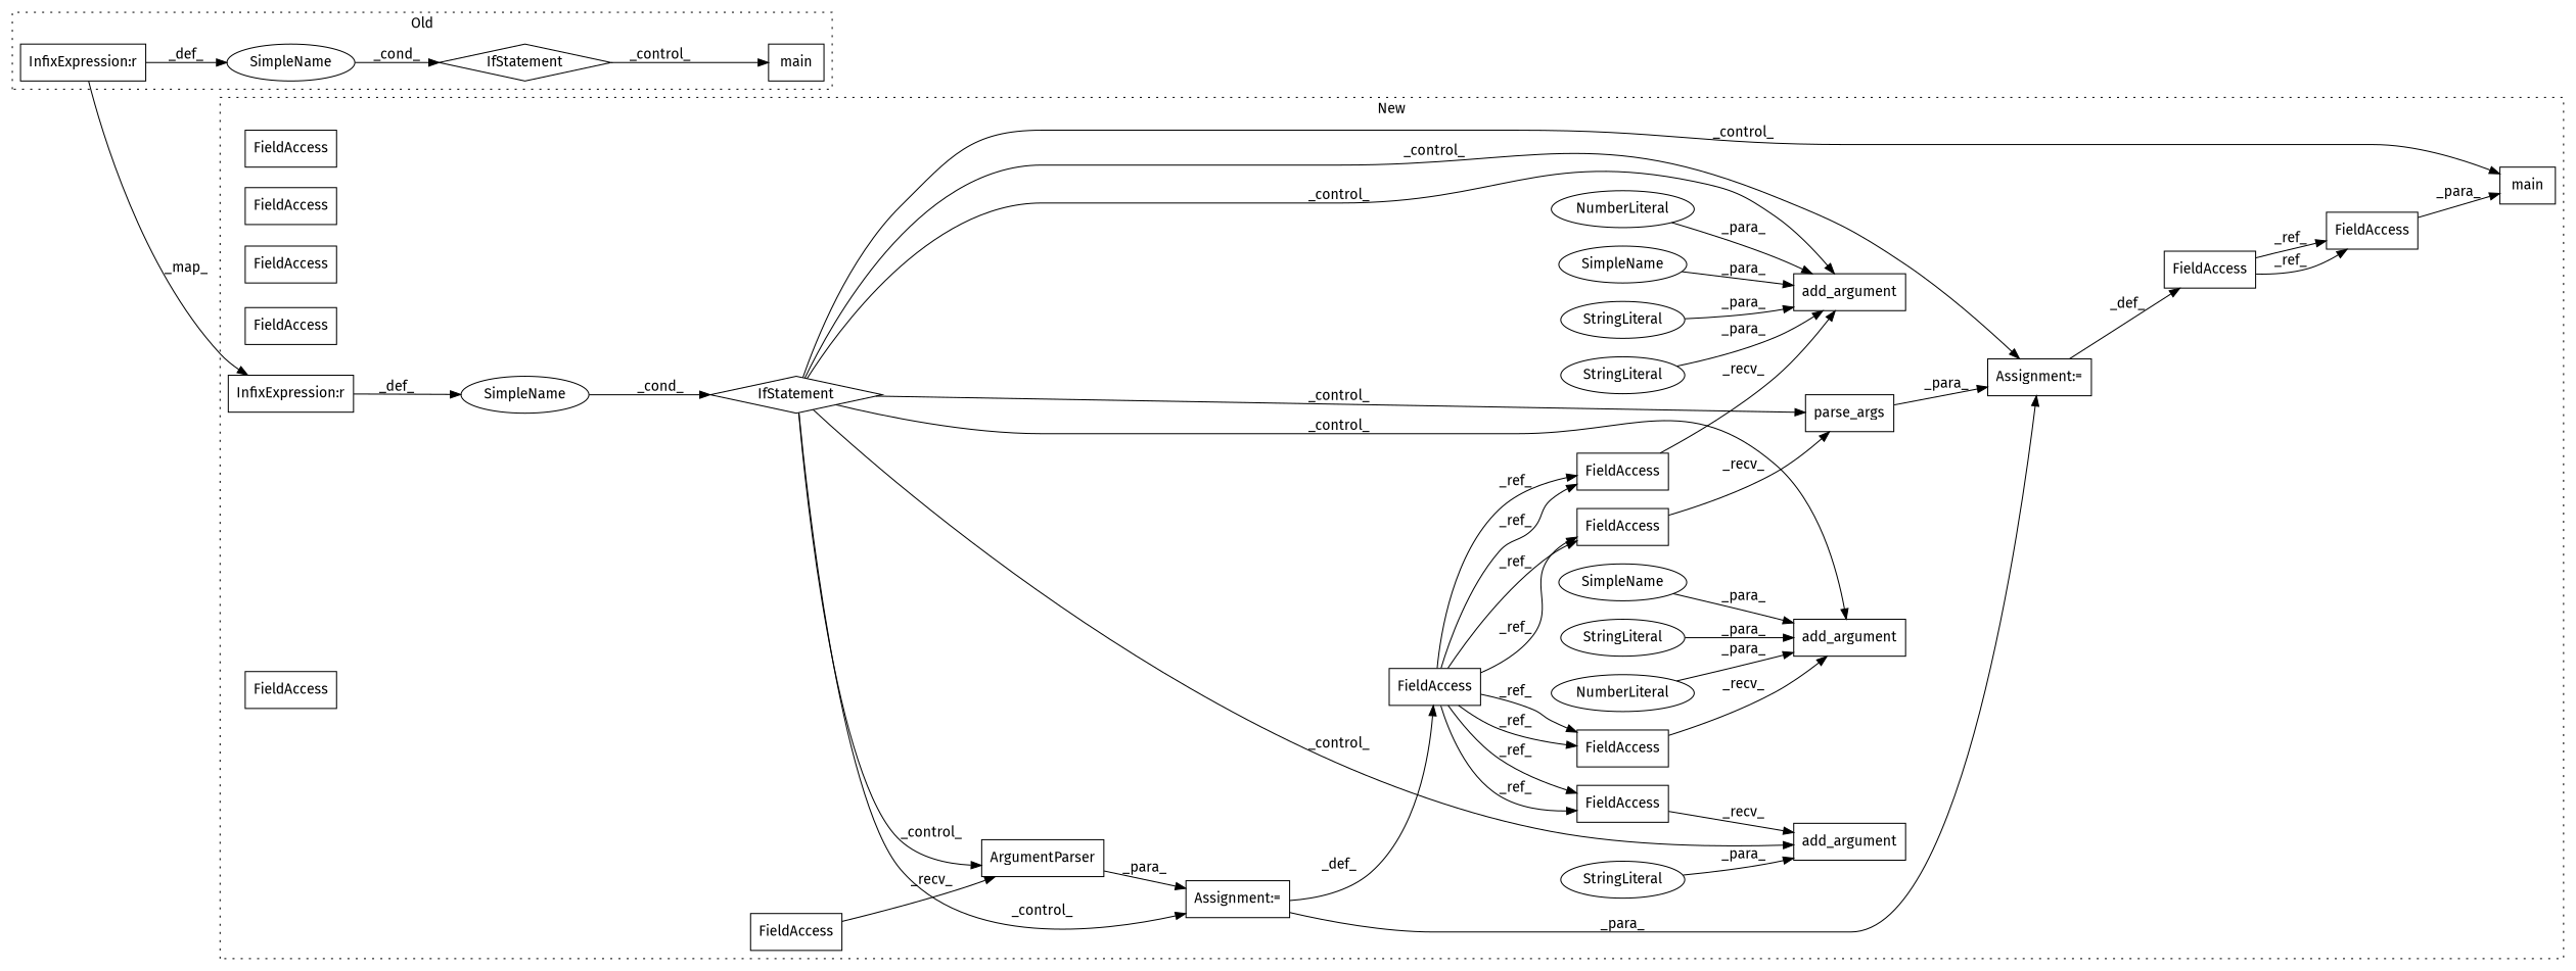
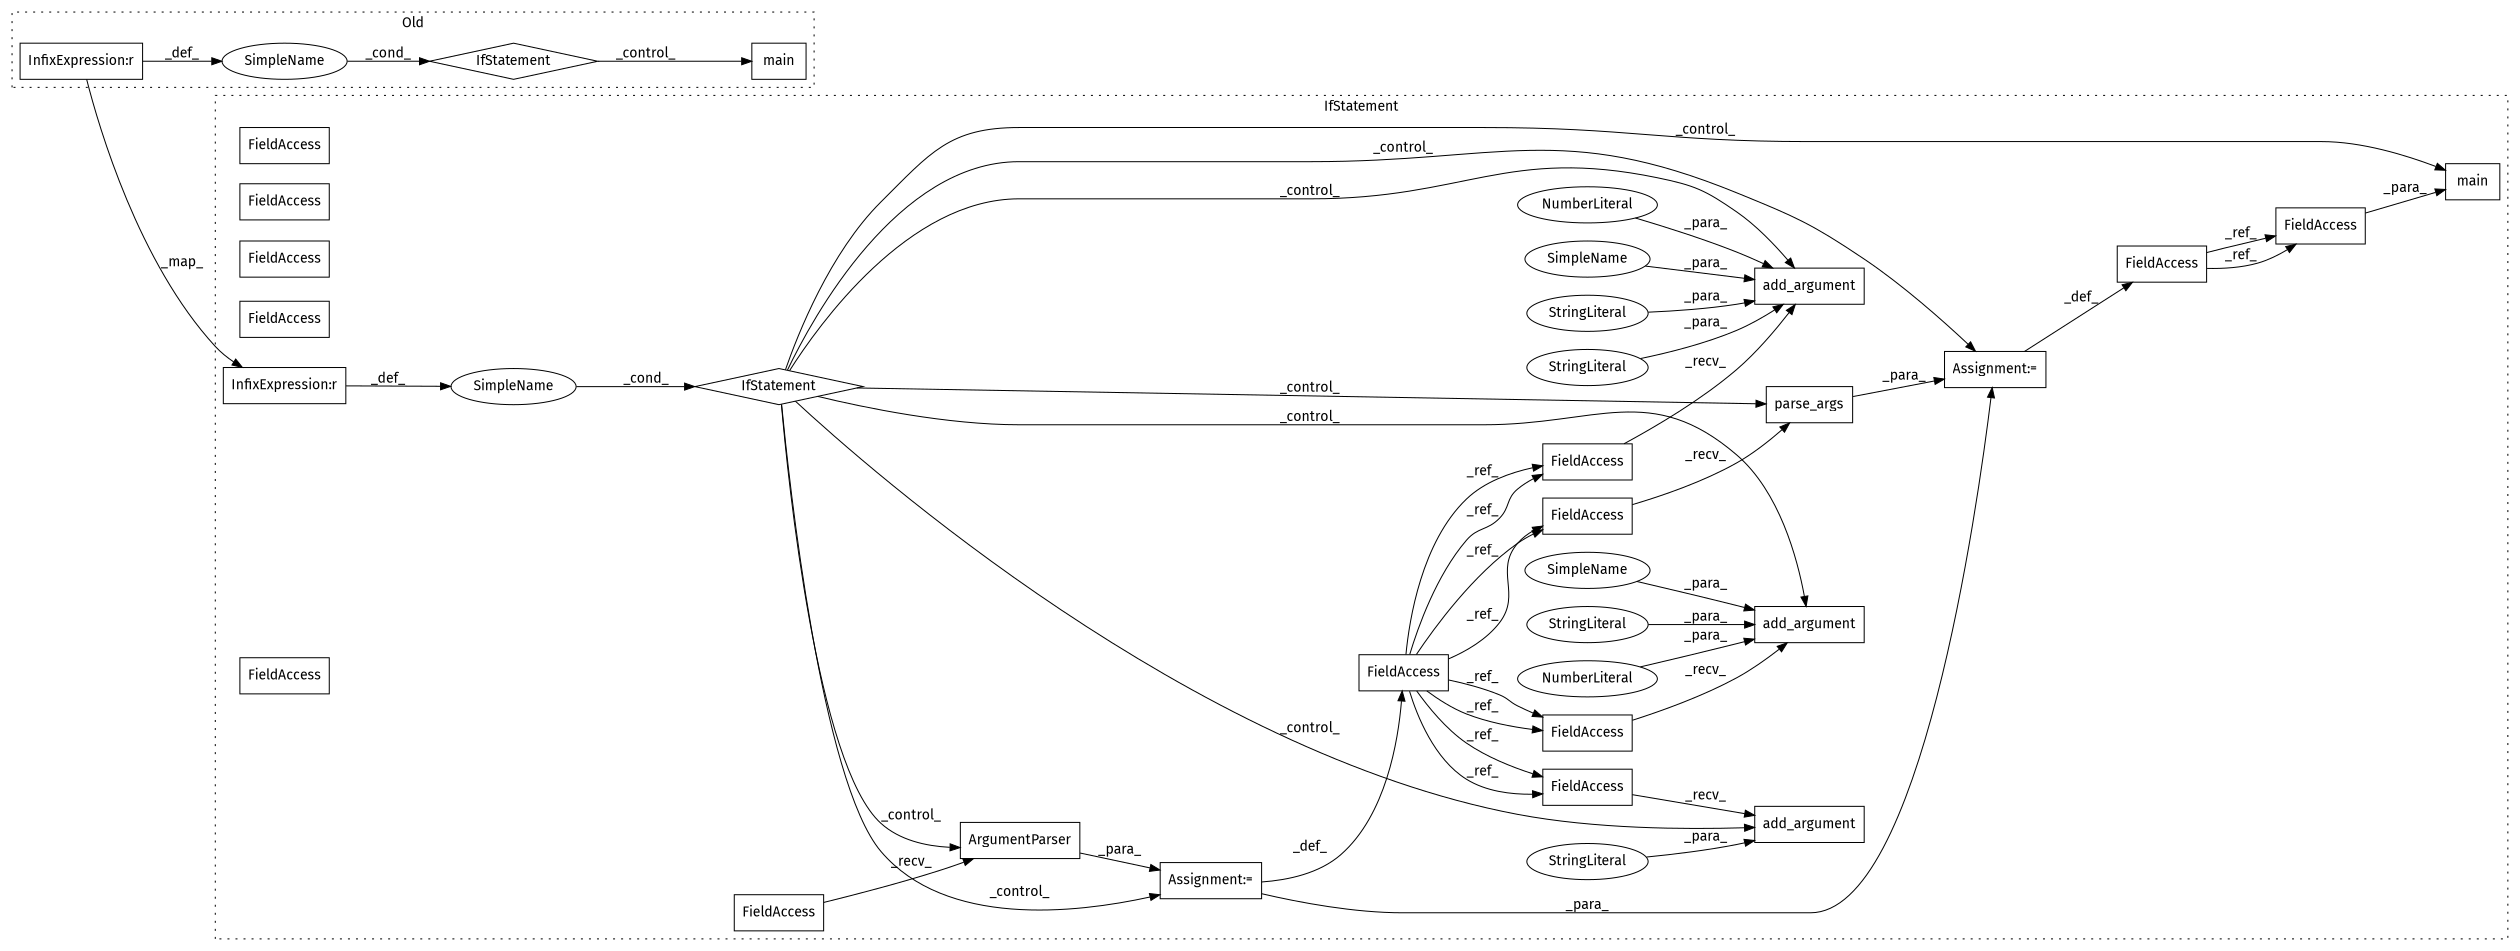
  digraph {
    rankdir=LR
    fontname="Fira Sans"
    node [a=22 l=6 shape=box fontname="Fira Sans"]
    edge [fontname="Fira Sans"]
    n1 [a=32 label=main s=5868]
    n2 [a=27 l=4 label="InfixExpression:r" s=5844]
    n3 [a=42 label=SimpleName shape=ellipse l=""]
    n4 [a=25 l="4,2" label=IfStatement s="5832,5858" shape=diamond]
    n5 [a=32 l="13,1" label=add_argument s="5031,5149"]
    n6 [a=45 l=16 label=StringLiteral s=5044 shape=ellipse]
    n7 [label=FieldAccess s=5024]
    n8 [label=FieldAccess s=4932]
    n9 [a=32 l="13,1" label=add_argument s="5239,5273"]
    n10 [a=42 label=SimpleName shape=ellipse l=""]
    n11 [a=45 l=14 label=StringLiteral s=5252 shape=ellipse]
    n12 [a=32 l=12 label=parse_args s=5344]
    n13 [a=32 l=16 label=ArgumentParser s=4948]
    n14 [label=FieldAccess s=5337]
    n15 [l=8 label=FieldAccess s=4939]
    n16 [l=4 label=FieldAccess s=5332]
    n17 [l=4 label=FieldAccess s=5369]
    n18 [label=FieldAccess s=5232]
    n19 [a=25 l="4,2" label=IfStatement s="4896,4922" shape=diamond]
    n20 [a=7 l=1 label="Assignment:=" s=4938]
    n21 [a=7 l=1 label="Assignment:=" s=5336]
    n22 [a=32 l="13,1" label=add_argument s="4979,5015"]
    n23 [a=34 l=2 label=NumberLiteral s=5271 shape=ellipse]
    n24 [a=34 l=1 label=NumberLiteral s=5065 shape=ellipse]
    n25 [a=27 l=4 label="InfixExpression:r" s=4908]
    n26 [label=FieldAccess s=4972]
    n27 [a=32 l="5,1" label=main s="5364,5382"]
    n28 [a=45 l=11 label=StringLiteral s=4992 shape=ellipse]
    n29 [a=45 l=82 label=StringLiteral s=5067 shape=ellipse]
    n30 [l=4 label=FieldAccess s=5369]
    n31 [label=FieldAccess s=4972]
    n32 [label=FieldAccess s=5024]
    n33 [label=FieldAccess s=5232]
    n34 [label=FieldAccess s=5337]
    n35 [a=42 l=3 label=SimpleName s=5061 shape=ellipse]
    n36 [a=42 l=3 label=SimpleName s=5267 shape=ellipse]
    subgraph cluster_1 {
      label=Old
      style=dotted
      n1
      n2
      n3
      n4
    }
    subgraph cluster_2 {
-     label=New
+     label=IfStatement
      style=dotted
      n5
      n6
      n7
      n8
      n9
      n10
      n11
      n12
      n13
      n14
      n15
      n16
      n17
      n18
      n19
      n20
      n21
      n22
      n23
      n24
      n25
      n26
      n27
      n28
      n29
      n30
      n31
      n32
      n33
      n34
      n35
      n36
    }
    n2 -> n3 [label=_def_]
    n2 -> n25 [label=_map_]
    n3 -> n4 [label=_cond_]
    n4 -> n1 [label=_control_]
    n6 -> n5 [label=_para_]
    n8 -> n31 [label=_ref_]
    n8 -> n31 [label=_ref_]
    n8 -> n32 [label=_ref_]
    n8 -> n32 [label=_ref_]
    n8 -> n33 [label=_ref_]
    n8 -> n33 [label=_ref_]
    n8 -> n34 [label=_ref_]
    n8 -> n34 [label=_ref_]
    n10 -> n19 [label=_cond_]
    n11 -> n9 [label=_para_]
    n12 -> n21 [label=_para_]
    n13 -> n20 [label=_para_]
    n15 -> n13 [label=_recv_]
    n16 -> n30 [label=_ref_]
    n16 -> n30 [label=_ref_]
    n19 -> n5 [label=_control_]
    n19 -> n9 [label=_control_]
    n19 -> n12 [label=_control_]
    n19 -> n13 [label=_control_]
    n19 -> n20 [label=_control_]
    n19 -> n21 [label=_control_]
    n19 -> n22 [label=_control_]
    n19 -> n27 [label=_control_]
    n20 -> n8 [label=_def_]
    n20 -> n21 [label=_para_]
    n21 -> n16 [label=_def_]
    n23 -> n9 [label=_para_]
    n24 -> n5 [label=_para_]
    n25 -> n10 [label=_def_]
    n28 -> n22 [label=_para_]
    n29 -> n5 [label=_para_]
    n30 -> n27 [label=_para_]
    n31 -> n22 [label=_recv_]
    n32 -> n5 [label=_recv_]
    n33 -> n9 [label=_recv_]
    n34 -> n12 [label=_recv_]
    n35 -> n5 [label=_para_]
    n36 -> n9 [label=_para_]
  }
